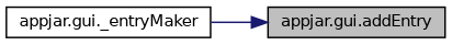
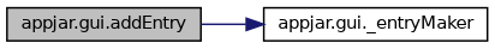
  digraph {
    rankdir=LR
    node [color=black fontname=Helvetica fontsize=10 shape=record style=filled]
    n1 [fillcolor=grey75 fontcolor=black height=0.2 label="appjar.gui.addEntry" width=0.4]
    n2 [fillcolor=white height=0.2 label="appjar.gui._entryMaker" width=0.4]
-   n2 -> n1 [color=midnightblue fontname=Helvetica fontsize=10 labelfontname=Helvetica labelfontsize=10 style=solid]
+   n1 -> n2 [color=midnightblue fontname=Helvetica fontsize=10 labelfontname=Helvetica labelfontsize=10 style=solid]
  }
